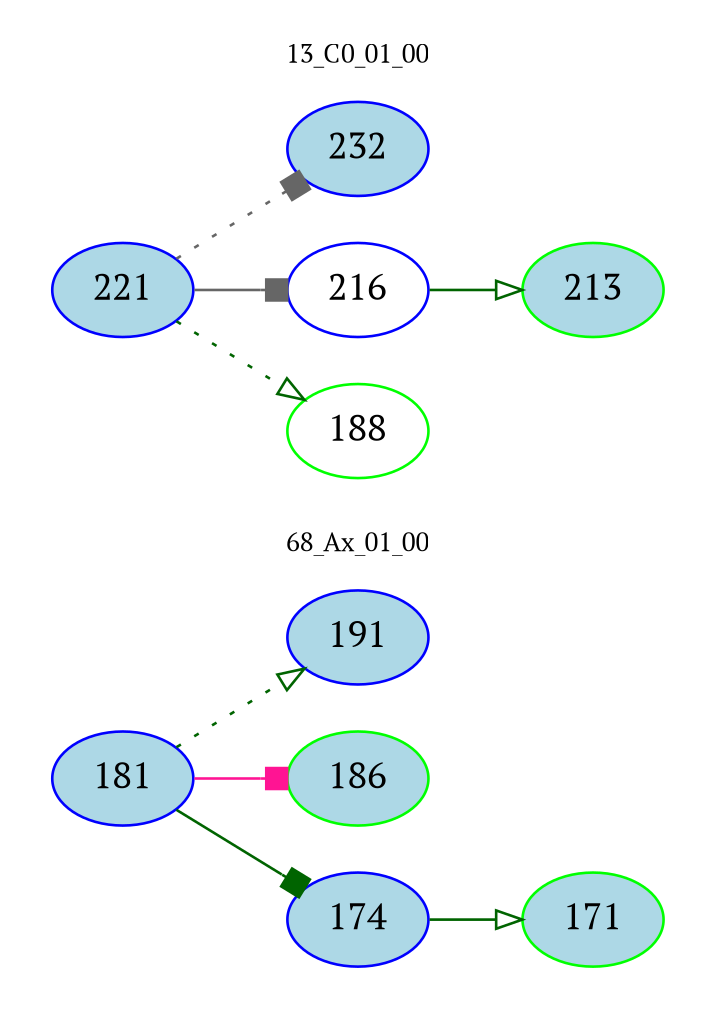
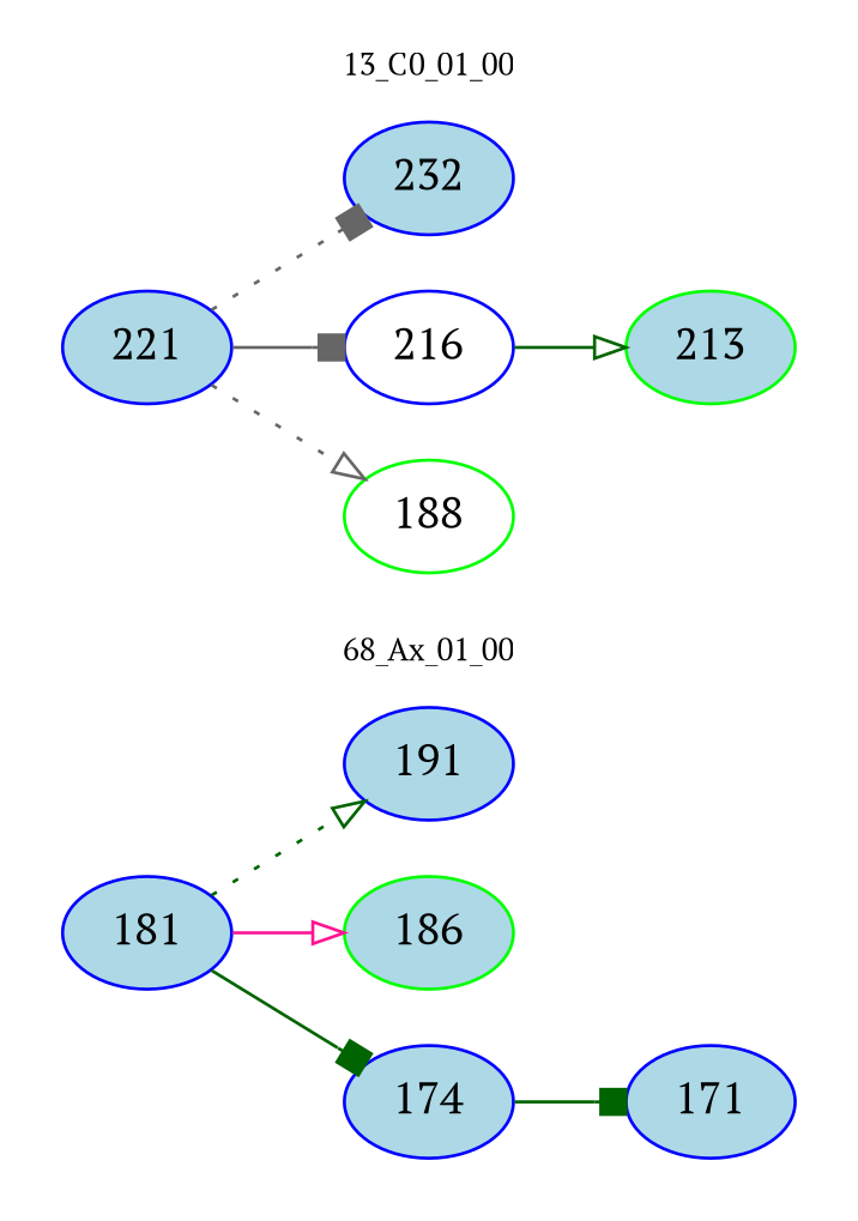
  digraph {
    fontname="PT Serif"
    rankdir=LR
    node [color=blue fillcolor=lightblue fontname="PT Serif" style=filled]
    edge [arrowhead=onormal color=darkgreen fontname="PT Serif" style=solid]
    n1 [label=181]
    n2 [label=174]
    n3 [color=green label=186]
    n4 [label=191]
-   n5 [color=green label=171]
+   n5 [label=171]
    n6 [label=221]
    n7 [color=green fillcolor=white label=188]
    n8 [fillcolor=white label=216]
    n9 [label=232]
    n10 [color=green label=213]
    subgraph cluster_1 {
      color=white
      fontsize=10
      label="68_Ax_01_00"
      n1
      n2
      n3
      n4
      n5
    }
    subgraph cluster_2 {
      color=white
      fontsize=10
      label="13_C0_01_00"
      n6
      n7
      n8
      n9
      n10
    }
    n1 -> n2 [arrowhead=box]
-   n1 -> n3 [arrowhead=box color=deeppink]
+   n1 -> n3 [color=deeppink]
    n1 -> n4 [style=dotted]
-   n2 -> n5
-   n6 -> n7 [style=dotted]
+   n2 -> n5 [arrowhead=box]
+   n6 -> n7 [color=gray40 style=dotted]
    n6 -> n8 [arrowhead=box color=gray40]
    n6 -> n9 [arrowhead=box color=gray40 style=dotted]
    n8 -> n10
  }
